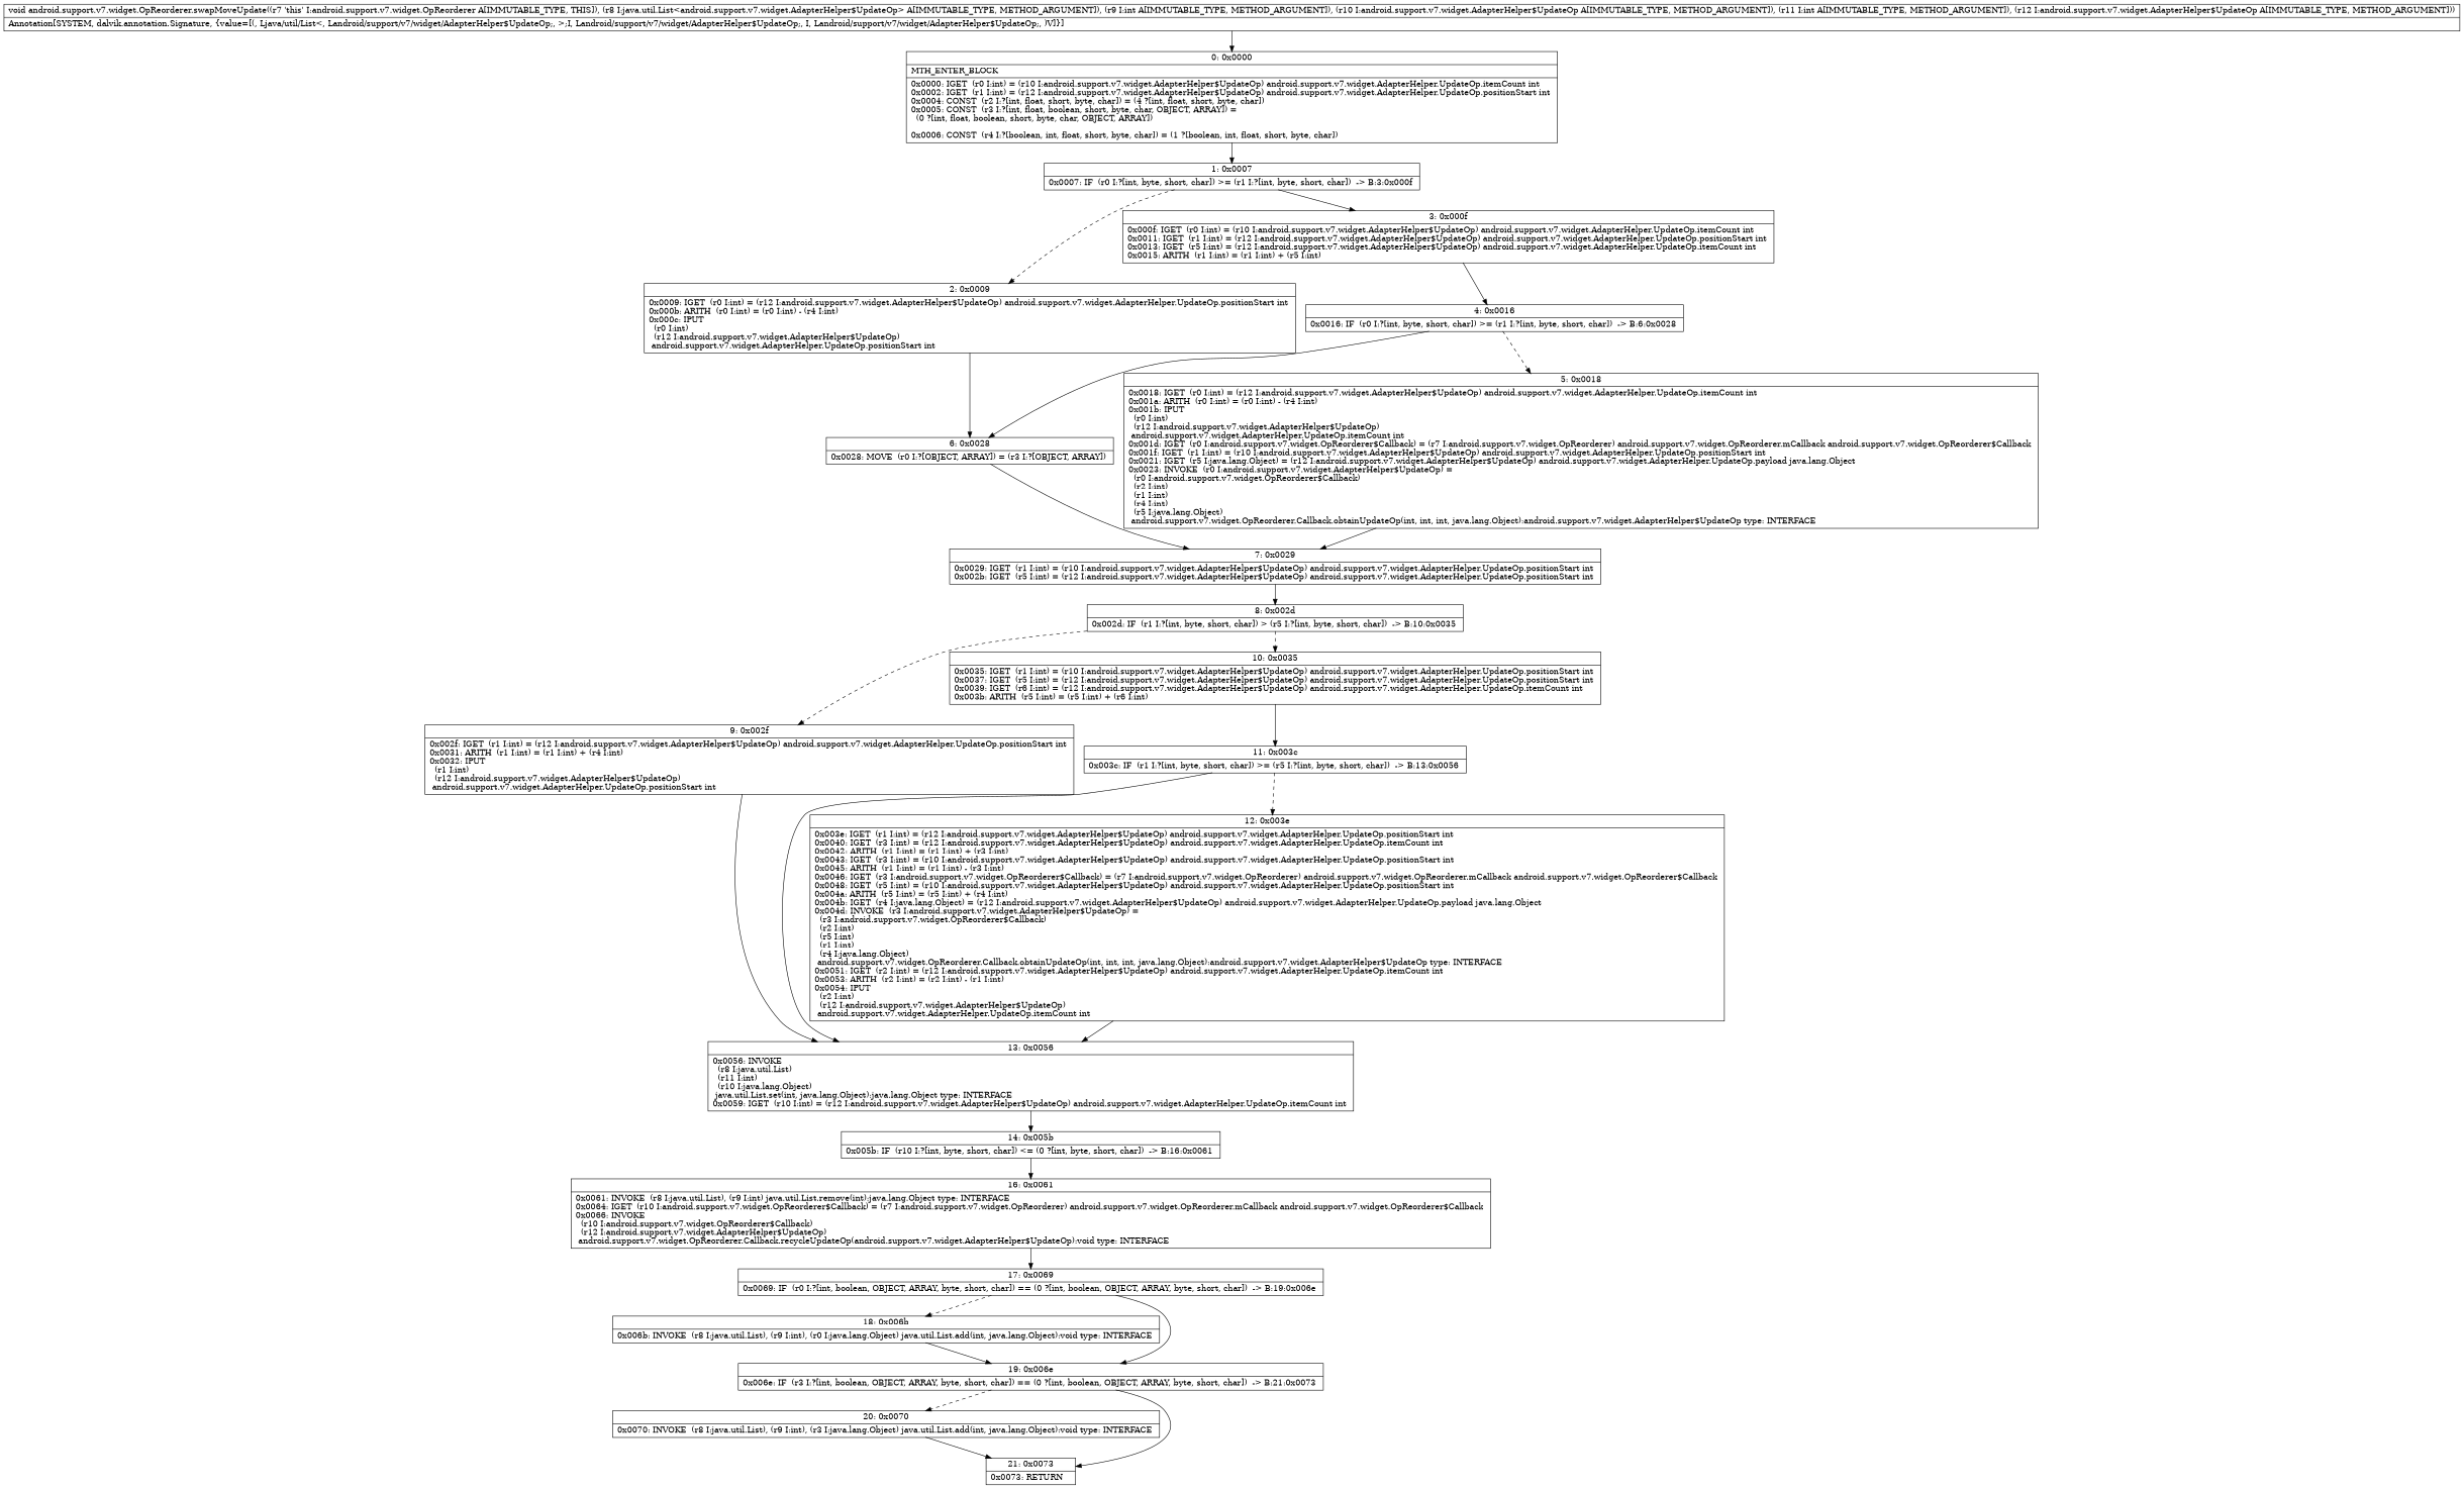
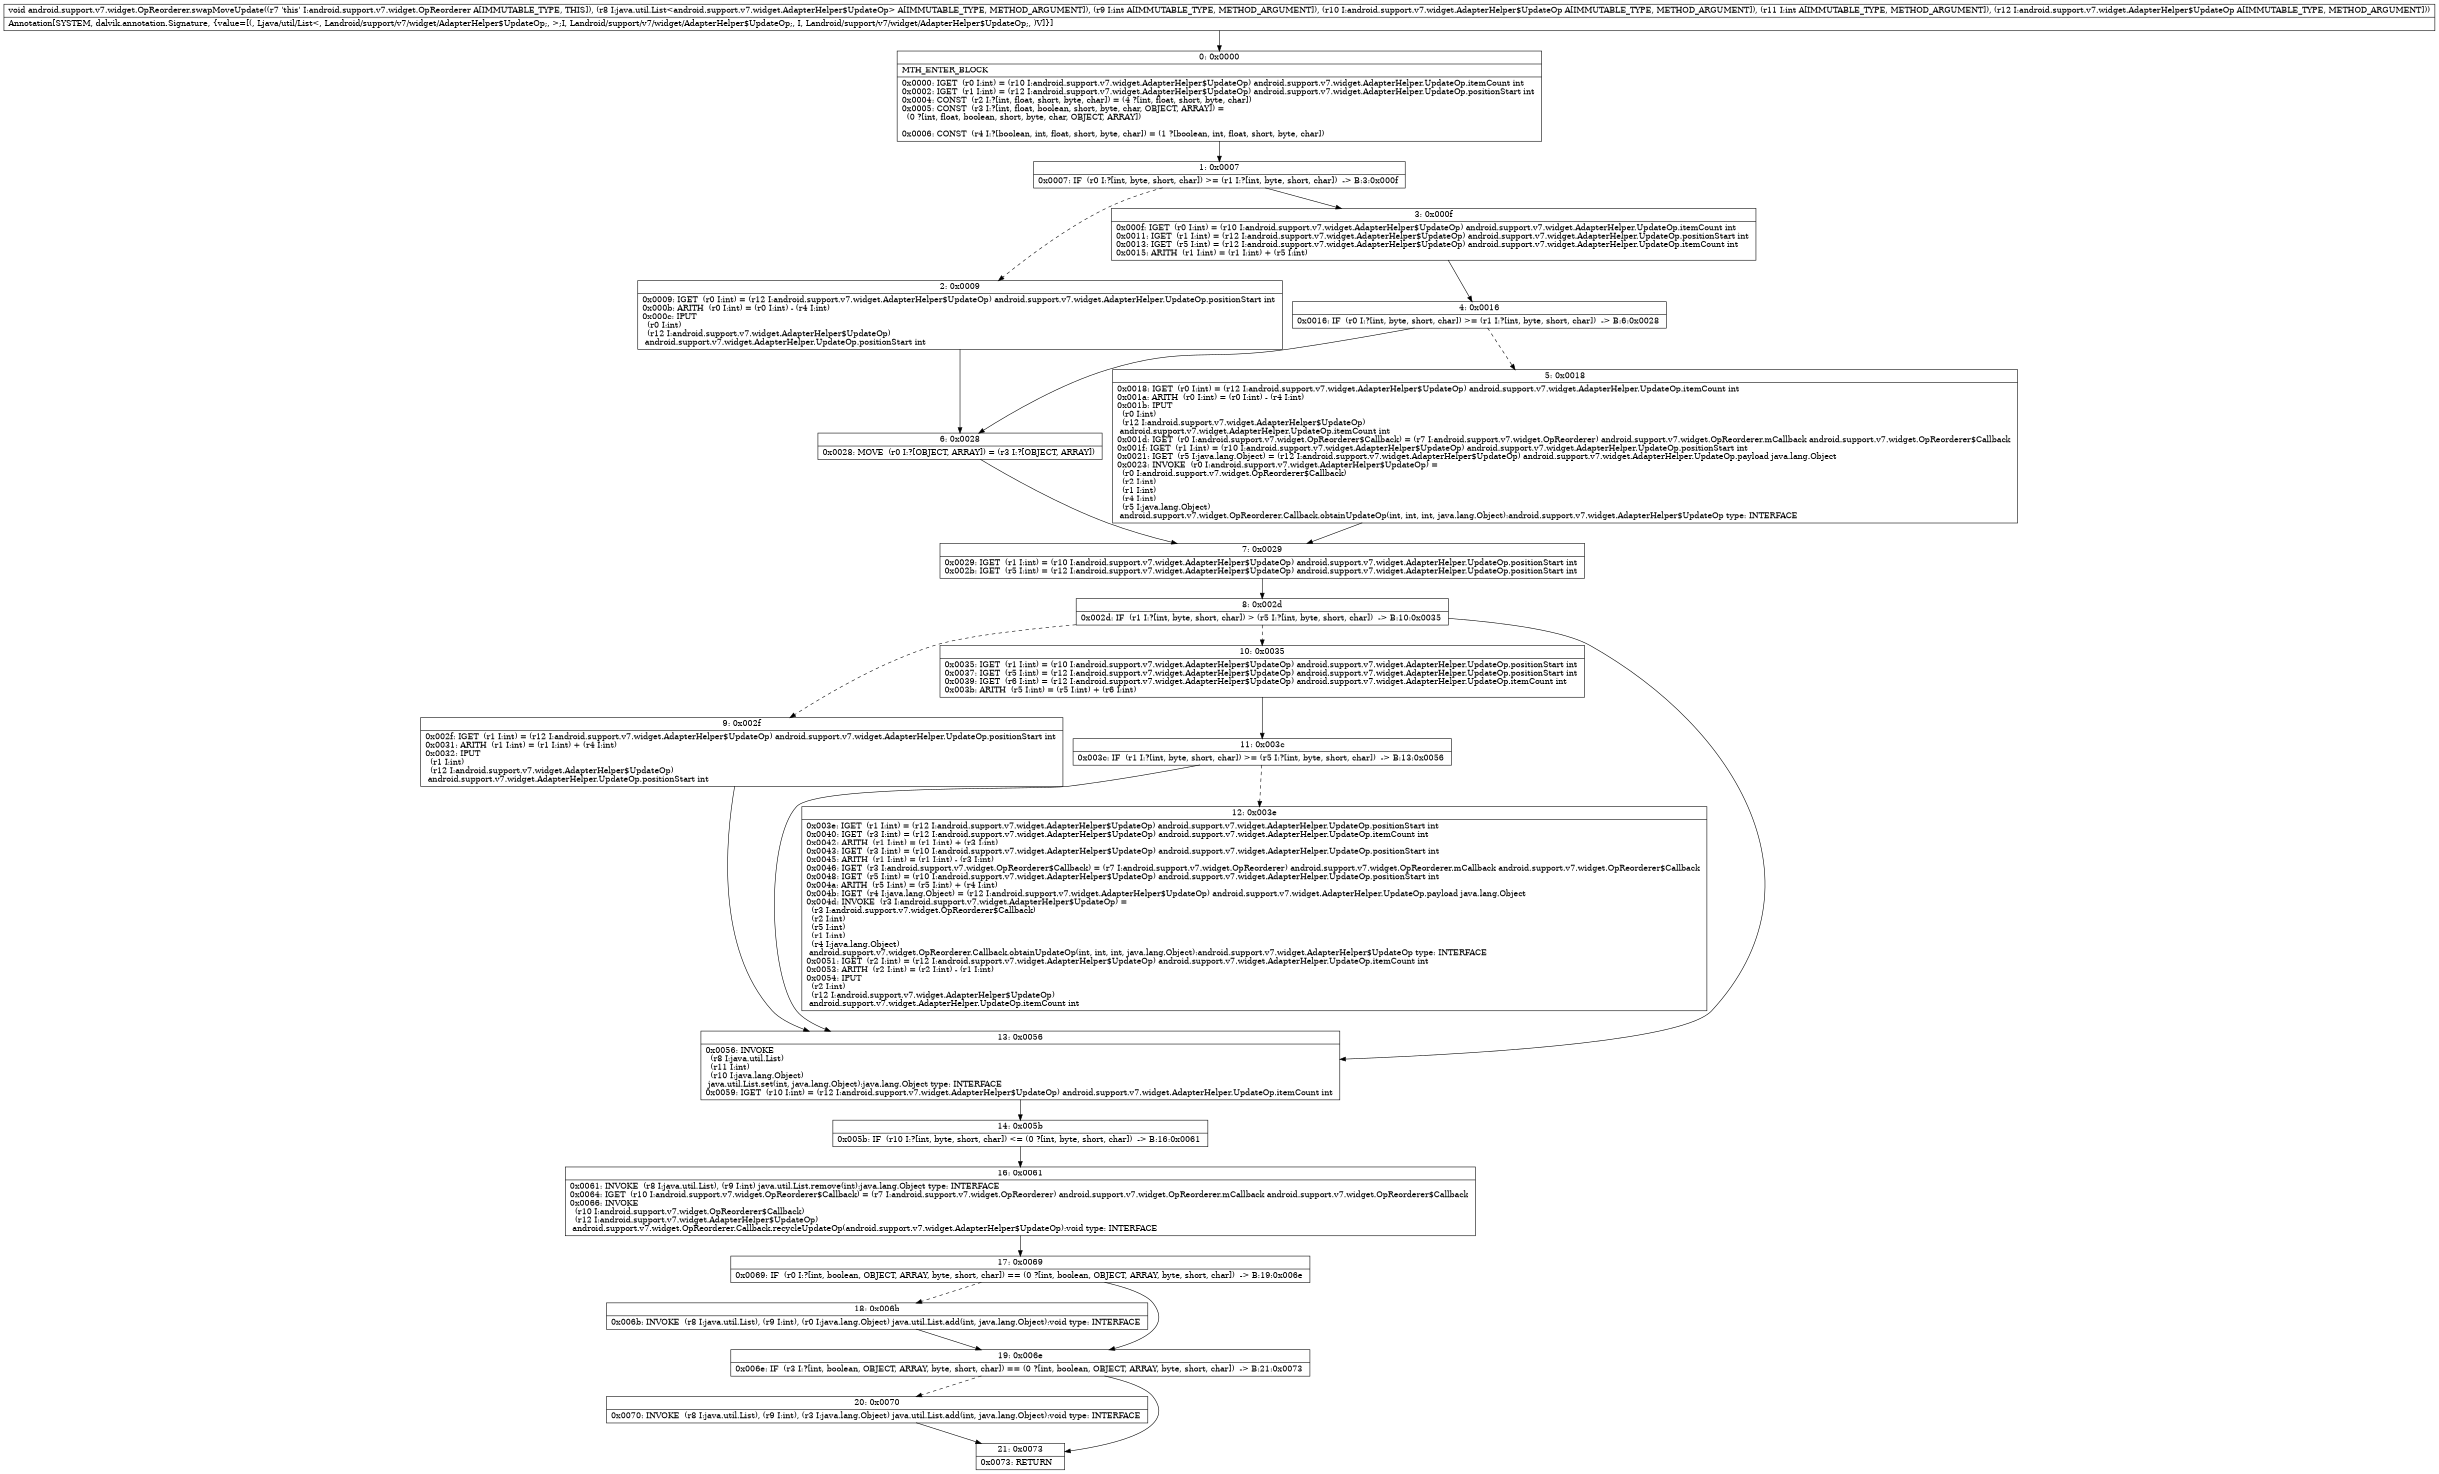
  digraph {
    node [shape=record]
    n1 [label="{0\:\ 0x0000|MTH_ENTER_BLOCK\l|0x0000: IGET  (r0 I:int) = (r10 I:android.support.v7.widget.AdapterHelper$UpdateOp) android.support.v7.widget.AdapterHelper.UpdateOp.itemCount int \l0x0002: IGET  (r1 I:int) = (r12 I:android.support.v7.widget.AdapterHelper$UpdateOp) android.support.v7.widget.AdapterHelper.UpdateOp.positionStart int \l0x0004: CONST  (r2 I:?[int, float, short, byte, char]) = (4 ?[int, float, short, byte, char]) \l0x0005: CONST  (r3 I:?[int, float, boolean, short, byte, char, OBJECT, ARRAY]) = \l  (0 ?[int, float, boolean, short, byte, char, OBJECT, ARRAY])\l \l0x0006: CONST  (r4 I:?[boolean, int, float, short, byte, char]) = (1 ?[boolean, int, float, short, byte, char]) \l}"]
    n2 [label="{1\:\ 0x0007|0x0007: IF  (r0 I:?[int, byte, short, char]) \>= (r1 I:?[int, byte, short, char])  \-\> B:3:0x000f \l}"]
    n3 [label="{2\:\ 0x0009|0x0009: IGET  (r0 I:int) = (r12 I:android.support.v7.widget.AdapterHelper$UpdateOp) android.support.v7.widget.AdapterHelper.UpdateOp.positionStart int \l0x000b: ARITH  (r0 I:int) = (r0 I:int) \- (r4 I:int) \l0x000c: IPUT  \l  (r0 I:int)\l  (r12 I:android.support.v7.widget.AdapterHelper$UpdateOp)\l android.support.v7.widget.AdapterHelper.UpdateOp.positionStart int \l}"]
    n4 [label="{3\:\ 0x000f|0x000f: IGET  (r0 I:int) = (r10 I:android.support.v7.widget.AdapterHelper$UpdateOp) android.support.v7.widget.AdapterHelper.UpdateOp.itemCount int \l0x0011: IGET  (r1 I:int) = (r12 I:android.support.v7.widget.AdapterHelper$UpdateOp) android.support.v7.widget.AdapterHelper.UpdateOp.positionStart int \l0x0013: IGET  (r5 I:int) = (r12 I:android.support.v7.widget.AdapterHelper$UpdateOp) android.support.v7.widget.AdapterHelper.UpdateOp.itemCount int \l0x0015: ARITH  (r1 I:int) = (r1 I:int) + (r5 I:int) \l}"]
    n5 [label="{6\:\ 0x0028|0x0028: MOVE  (r0 I:?[OBJECT, ARRAY]) = (r3 I:?[OBJECT, ARRAY]) \l}"]
    n6 [label="{4\:\ 0x0016|0x0016: IF  (r0 I:?[int, byte, short, char]) \>= (r1 I:?[int, byte, short, char])  \-\> B:6:0x0028 \l}"]
    n7 [label="{7\:\ 0x0029|0x0029: IGET  (r1 I:int) = (r10 I:android.support.v7.widget.AdapterHelper$UpdateOp) android.support.v7.widget.AdapterHelper.UpdateOp.positionStart int \l0x002b: IGET  (r5 I:int) = (r12 I:android.support.v7.widget.AdapterHelper$UpdateOp) android.support.v7.widget.AdapterHelper.UpdateOp.positionStart int \l}"]
    n8 [label="{5\:\ 0x0018|0x0018: IGET  (r0 I:int) = (r12 I:android.support.v7.widget.AdapterHelper$UpdateOp) android.support.v7.widget.AdapterHelper.UpdateOp.itemCount int \l0x001a: ARITH  (r0 I:int) = (r0 I:int) \- (r4 I:int) \l0x001b: IPUT  \l  (r0 I:int)\l  (r12 I:android.support.v7.widget.AdapterHelper$UpdateOp)\l android.support.v7.widget.AdapterHelper.UpdateOp.itemCount int \l0x001d: IGET  (r0 I:android.support.v7.widget.OpReorderer$Callback) = (r7 I:android.support.v7.widget.OpReorderer) android.support.v7.widget.OpReorderer.mCallback android.support.v7.widget.OpReorderer$Callback \l0x001f: IGET  (r1 I:int) = (r10 I:android.support.v7.widget.AdapterHelper$UpdateOp) android.support.v7.widget.AdapterHelper.UpdateOp.positionStart int \l0x0021: IGET  (r5 I:java.lang.Object) = (r12 I:android.support.v7.widget.AdapterHelper$UpdateOp) android.support.v7.widget.AdapterHelper.UpdateOp.payload java.lang.Object \l0x0023: INVOKE  (r0 I:android.support.v7.widget.AdapterHelper$UpdateOp) = \l  (r0 I:android.support.v7.widget.OpReorderer$Callback)\l  (r2 I:int)\l  (r1 I:int)\l  (r4 I:int)\l  (r5 I:java.lang.Object)\l android.support.v7.widget.OpReorderer.Callback.obtainUpdateOp(int, int, int, java.lang.Object):android.support.v7.widget.AdapterHelper$UpdateOp type: INTERFACE \l}"]
    n9 [label="{8\:\ 0x002d|0x002d: IF  (r1 I:?[int, byte, short, char]) \> (r5 I:?[int, byte, short, char])  \-\> B:10:0x0035 \l}"]
    n10 [label="{9\:\ 0x002f|0x002f: IGET  (r1 I:int) = (r12 I:android.support.v7.widget.AdapterHelper$UpdateOp) android.support.v7.widget.AdapterHelper.UpdateOp.positionStart int \l0x0031: ARITH  (r1 I:int) = (r1 I:int) + (r4 I:int) \l0x0032: IPUT  \l  (r1 I:int)\l  (r12 I:android.support.v7.widget.AdapterHelper$UpdateOp)\l android.support.v7.widget.AdapterHelper.UpdateOp.positionStart int \l}"]
    n11 [label="{10\:\ 0x0035|0x0035: IGET  (r1 I:int) = (r10 I:android.support.v7.widget.AdapterHelper$UpdateOp) android.support.v7.widget.AdapterHelper.UpdateOp.positionStart int \l0x0037: IGET  (r5 I:int) = (r12 I:android.support.v7.widget.AdapterHelper$UpdateOp) android.support.v7.widget.AdapterHelper.UpdateOp.positionStart int \l0x0039: IGET  (r6 I:int) = (r12 I:android.support.v7.widget.AdapterHelper$UpdateOp) android.support.v7.widget.AdapterHelper.UpdateOp.itemCount int \l0x003b: ARITH  (r5 I:int) = (r5 I:int) + (r6 I:int) \l}"]
    n12 [label="{13\:\ 0x0056|0x0056: INVOKE  \l  (r8 I:java.util.List)\l  (r11 I:int)\l  (r10 I:java.lang.Object)\l java.util.List.set(int, java.lang.Object):java.lang.Object type: INTERFACE \l0x0059: IGET  (r10 I:int) = (r12 I:android.support.v7.widget.AdapterHelper$UpdateOp) android.support.v7.widget.AdapterHelper.UpdateOp.itemCount int \l}"]
    n13 [label="{11\:\ 0x003c|0x003c: IF  (r1 I:?[int, byte, short, char]) \>= (r5 I:?[int, byte, short, char])  \-\> B:13:0x0056 \l}"]
    n14 [label="{14\:\ 0x005b|0x005b: IF  (r10 I:?[int, byte, short, char]) \<= (0 ?[int, byte, short, char])  \-\> B:16:0x0061 \l}"]
    n15 [label="{12\:\ 0x003e|0x003e: IGET  (r1 I:int) = (r12 I:android.support.v7.widget.AdapterHelper$UpdateOp) android.support.v7.widget.AdapterHelper.UpdateOp.positionStart int \l0x0040: IGET  (r3 I:int) = (r12 I:android.support.v7.widget.AdapterHelper$UpdateOp) android.support.v7.widget.AdapterHelper.UpdateOp.itemCount int \l0x0042: ARITH  (r1 I:int) = (r1 I:int) + (r3 I:int) \l0x0043: IGET  (r3 I:int) = (r10 I:android.support.v7.widget.AdapterHelper$UpdateOp) android.support.v7.widget.AdapterHelper.UpdateOp.positionStart int \l0x0045: ARITH  (r1 I:int) = (r1 I:int) \- (r3 I:int) \l0x0046: IGET  (r3 I:android.support.v7.widget.OpReorderer$Callback) = (r7 I:android.support.v7.widget.OpReorderer) android.support.v7.widget.OpReorderer.mCallback android.support.v7.widget.OpReorderer$Callback \l0x0048: IGET  (r5 I:int) = (r10 I:android.support.v7.widget.AdapterHelper$UpdateOp) android.support.v7.widget.AdapterHelper.UpdateOp.positionStart int \l0x004a: ARITH  (r5 I:int) = (r5 I:int) + (r4 I:int) \l0x004b: IGET  (r4 I:java.lang.Object) = (r12 I:android.support.v7.widget.AdapterHelper$UpdateOp) android.support.v7.widget.AdapterHelper.UpdateOp.payload java.lang.Object \l0x004d: INVOKE  (r3 I:android.support.v7.widget.AdapterHelper$UpdateOp) = \l  (r3 I:android.support.v7.widget.OpReorderer$Callback)\l  (r2 I:int)\l  (r5 I:int)\l  (r1 I:int)\l  (r4 I:java.lang.Object)\l android.support.v7.widget.OpReorderer.Callback.obtainUpdateOp(int, int, int, java.lang.Object):android.support.v7.widget.AdapterHelper$UpdateOp type: INTERFACE \l0x0051: IGET  (r2 I:int) = (r12 I:android.support.v7.widget.AdapterHelper$UpdateOp) android.support.v7.widget.AdapterHelper.UpdateOp.itemCount int \l0x0053: ARITH  (r2 I:int) = (r2 I:int) \- (r1 I:int) \l0x0054: IPUT  \l  (r2 I:int)\l  (r12 I:android.support.v7.widget.AdapterHelper$UpdateOp)\l android.support.v7.widget.AdapterHelper.UpdateOp.itemCount int \l}"]
    n16 [label="{16\:\ 0x0061|0x0061: INVOKE  (r8 I:java.util.List), (r9 I:int) java.util.List.remove(int):java.lang.Object type: INTERFACE \l0x0064: IGET  (r10 I:android.support.v7.widget.OpReorderer$Callback) = (r7 I:android.support.v7.widget.OpReorderer) android.support.v7.widget.OpReorderer.mCallback android.support.v7.widget.OpReorderer$Callback \l0x0066: INVOKE  \l  (r10 I:android.support.v7.widget.OpReorderer$Callback)\l  (r12 I:android.support.v7.widget.AdapterHelper$UpdateOp)\l android.support.v7.widget.OpReorderer.Callback.recycleUpdateOp(android.support.v7.widget.AdapterHelper$UpdateOp):void type: INTERFACE \l}"]
    n17 [label="{17\:\ 0x0069|0x0069: IF  (r0 I:?[int, boolean, OBJECT, ARRAY, byte, short, char]) == (0 ?[int, boolean, OBJECT, ARRAY, byte, short, char])  \-\> B:19:0x006e \l}"]
    n18 [label="{18\:\ 0x006b|0x006b: INVOKE  (r8 I:java.util.List), (r9 I:int), (r0 I:java.lang.Object) java.util.List.add(int, java.lang.Object):void type: INTERFACE \l}"]
    n19 [label="{19\:\ 0x006e|0x006e: IF  (r3 I:?[int, boolean, OBJECT, ARRAY, byte, short, char]) == (0 ?[int, boolean, OBJECT, ARRAY, byte, short, char])  \-\> B:21:0x0073 \l}"]
    n20 [label="{20\:\ 0x0070|0x0070: INVOKE  (r8 I:java.util.List), (r9 I:int), (r3 I:java.lang.Object) java.util.List.add(int, java.lang.Object):void type: INTERFACE \l}"]
    n21 [label="{21\:\ 0x0073|0x0073: RETURN   \l}"]
    n22 [label="{void android.support.v7.widget.OpReorderer.swapMoveUpdate((r7 'this' I:android.support.v7.widget.OpReorderer A[IMMUTABLE_TYPE, THIS]), (r8 I:java.util.List\<android.support.v7.widget.AdapterHelper$UpdateOp\> A[IMMUTABLE_TYPE, METHOD_ARGUMENT]), (r9 I:int A[IMMUTABLE_TYPE, METHOD_ARGUMENT]), (r10 I:android.support.v7.widget.AdapterHelper$UpdateOp A[IMMUTABLE_TYPE, METHOD_ARGUMENT]), (r11 I:int A[IMMUTABLE_TYPE, METHOD_ARGUMENT]), (r12 I:android.support.v7.widget.AdapterHelper$UpdateOp A[IMMUTABLE_TYPE, METHOD_ARGUMENT]))  | Annotation[SYSTEM, dalvik.annotation.Signature, \{value=[(, Ljava\/util\/List\<, Landroid\/support\/v7\/widget\/AdapterHelper$UpdateOp;, \>;I, Landroid\/support\/v7\/widget\/AdapterHelper$UpdateOp;, I, Landroid\/support\/v7\/widget\/AdapterHelper$UpdateOp;, )V]\}]\l}"]
    n1 -> n2
    n2 -> n3 [style=dashed]
    n2 -> n4
    n3 -> n5
    n4 -> n6
    n5 -> n7
    n6 -> n5
    n6 -> n8 [style=dashed]
    n7 -> n9
    n8 -> n7
    n9 -> n10 [style=dashed]
    n9 -> n11 [style=dashed]
    n10 -> n12
    n11 -> n13
    n12 -> n14
    n13 -> n12
    n13 -> n15 [style=dashed]
    n14 -> n16
-   n15 -> n12
+   n9 -> n12
    n16 -> n17
    n17 -> n18 [style=dashed]
    n17 -> n19
    n18 -> n19
    n19 -> n20 [style=dashed]
    n19 -> n21
    n20 -> n21
    n22 -> n1
  }
